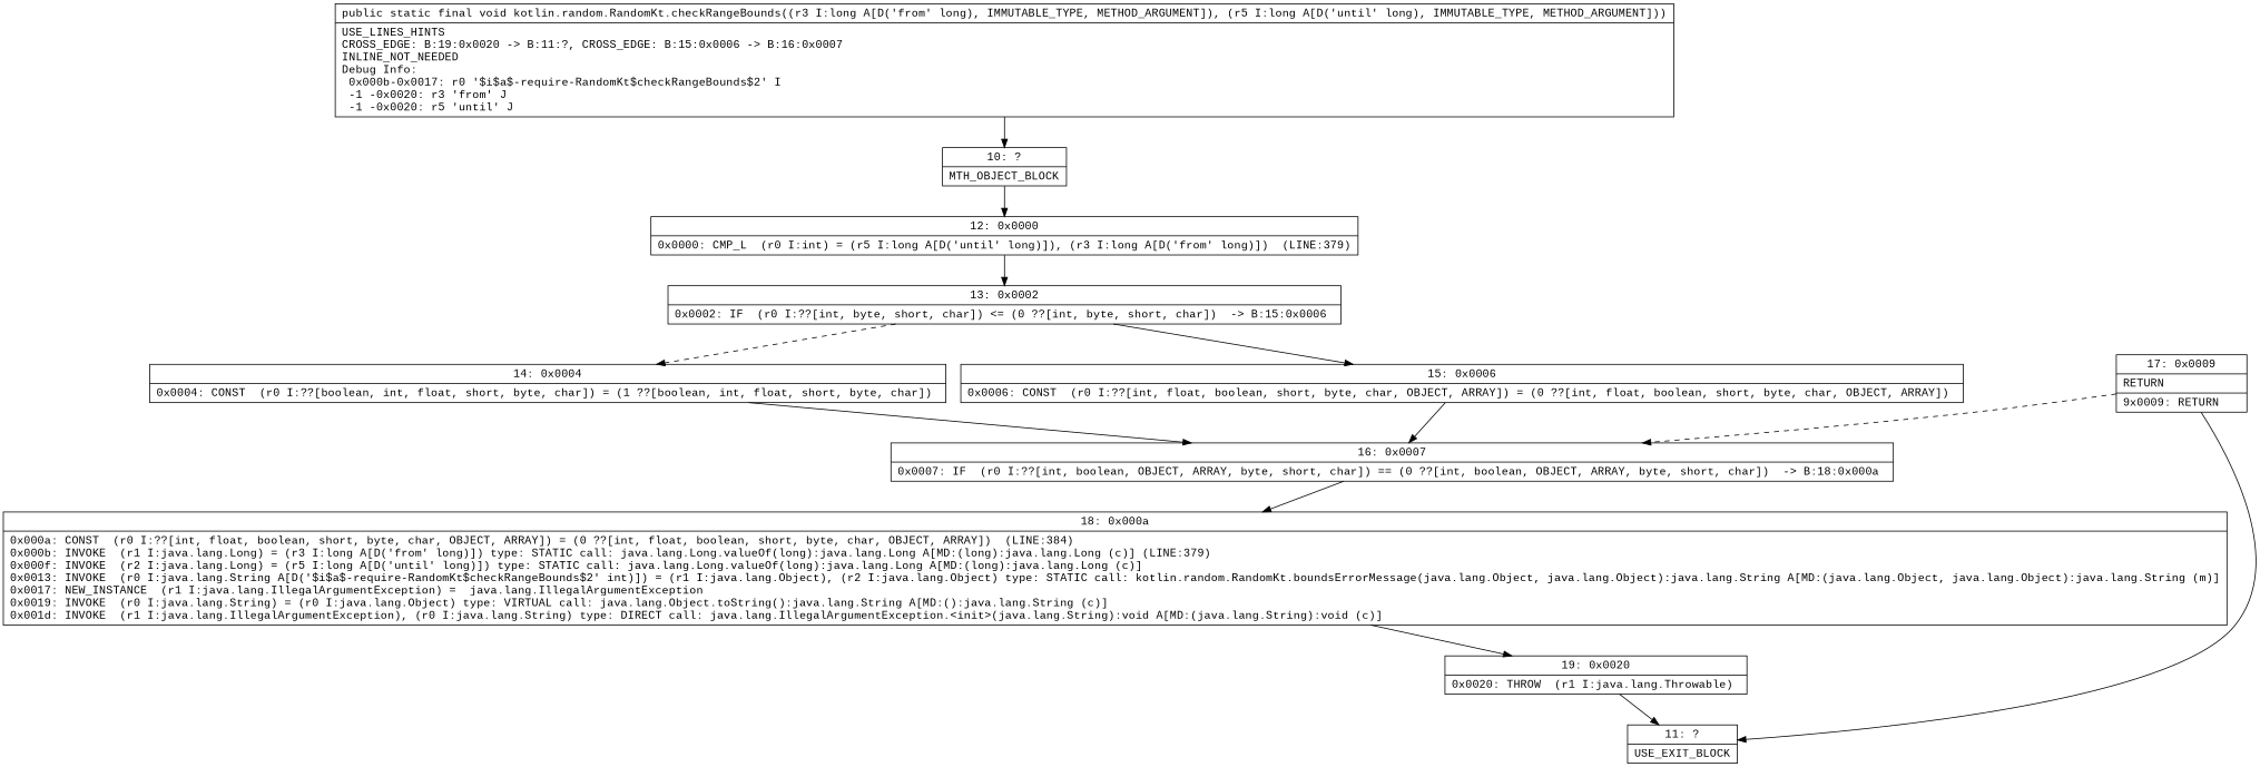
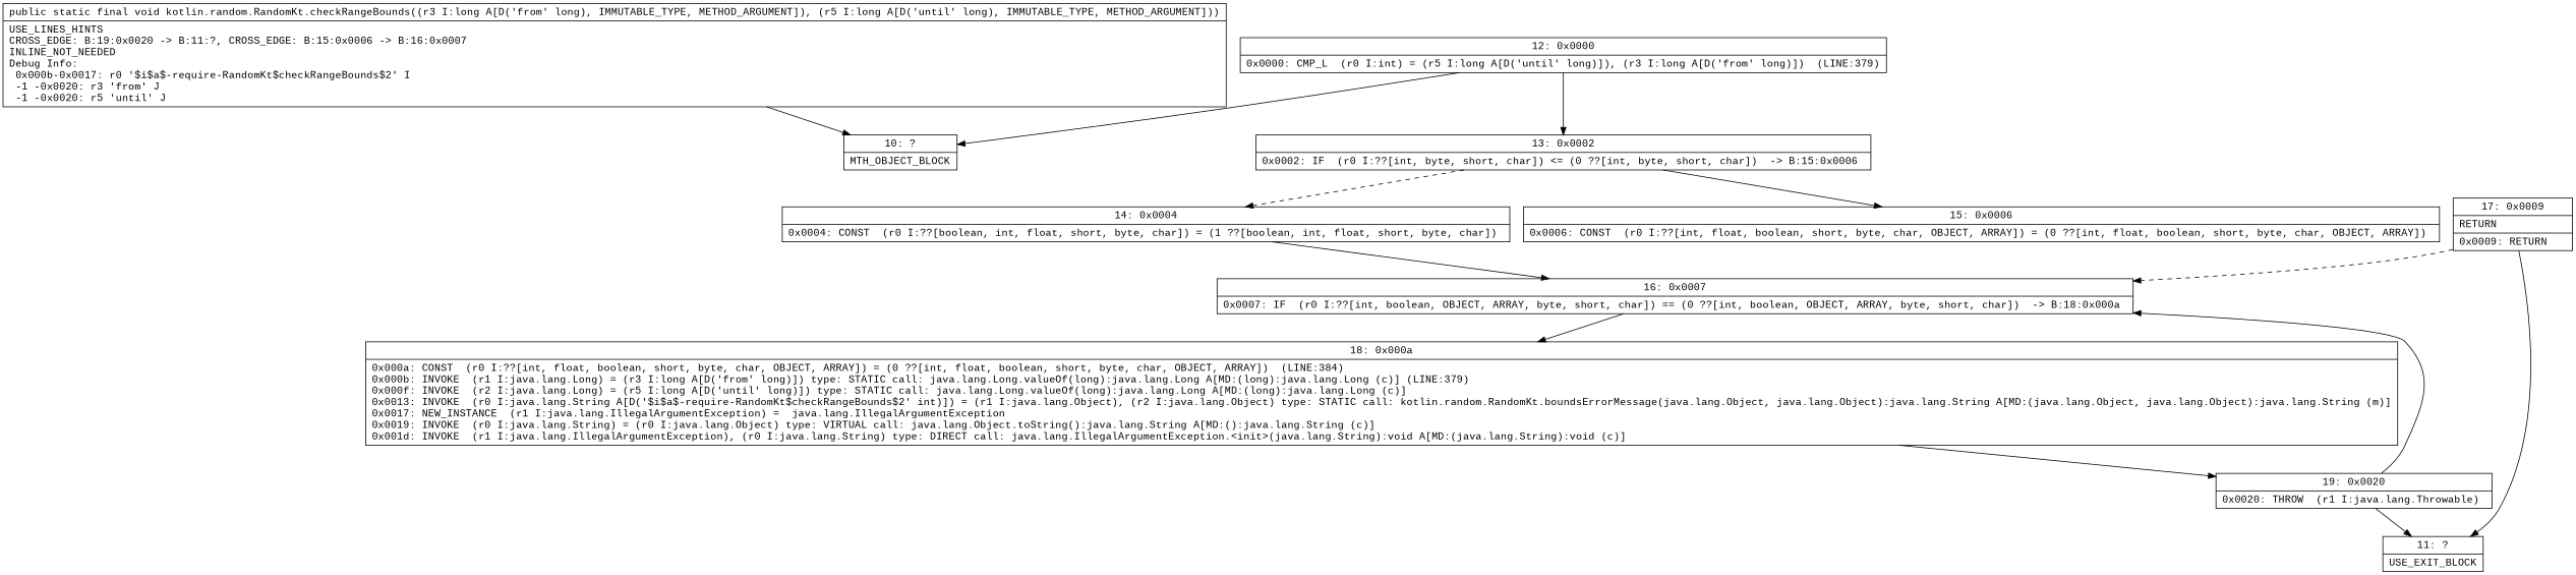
  digraph {
    fontname="Liberation Mono"
    node [fontname="Liberation Mono" shape=record]
    edge [fontname="Liberation Mono"]
    n1 [label="{10\:\ ?|MTH_OBJECT_BLOCK\l}"]
    n2 [label="{12\:\ 0x0000|0x0000: CMP_L  (r0 I:int) = (r5 I:long A[D('until' long)]), (r3 I:long A[D('from' long)])  (LINE:379)\l}"]
    n3 [label="{13\:\ 0x0002|0x0002: IF  (r0 I:??[int, byte, short, char]) \<= (0 ??[int, byte, short, char])  \-\> B:15:0x0006 \l}"]
    n4 [label="{14\:\ 0x0004|0x0004: CONST  (r0 I:??[boolean, int, float, short, byte, char]) = (1 ??[boolean, int, float, short, byte, char]) \l}"]
    n5 [label="{15\:\ 0x0006|0x0006: CONST  (r0 I:??[int, float, boolean, short, byte, char, OBJECT, ARRAY]) = (0 ??[int, float, boolean, short, byte, char, OBJECT, ARRAY]) \l}"]
    n6 [label="{16\:\ 0x0007|0x0007: IF  (r0 I:??[int, boolean, OBJECT, ARRAY, byte, short, char]) == (0 ??[int, boolean, OBJECT, ARRAY, byte, short, char])  \-\> B:18:0x000a \l}"]
    n7 [label="{18\:\ 0x000a|0x000a: CONST  (r0 I:??[int, float, boolean, short, byte, char, OBJECT, ARRAY]) = (0 ??[int, float, boolean, short, byte, char, OBJECT, ARRAY])  (LINE:384)\l0x000b: INVOKE  (r1 I:java.lang.Long) = (r3 I:long A[D('from' long)]) type: STATIC call: java.lang.Long.valueOf(long):java.lang.Long A[MD:(long):java.lang.Long (c)] (LINE:379)\l0x000f: INVOKE  (r2 I:java.lang.Long) = (r5 I:long A[D('until' long)]) type: STATIC call: java.lang.Long.valueOf(long):java.lang.Long A[MD:(long):java.lang.Long (c)]\l0x0013: INVOKE  (r0 I:java.lang.String A[D('$i$a$\-require\-RandomKt$checkRangeBounds$2' int)]) = (r1 I:java.lang.Object), (r2 I:java.lang.Object) type: STATIC call: kotlin.random.RandomKt.boundsErrorMessage(java.lang.Object, java.lang.Object):java.lang.String A[MD:(java.lang.Object, java.lang.Object):java.lang.String (m)]\l0x0017: NEW_INSTANCE  (r1 I:java.lang.IllegalArgumentException) =  java.lang.IllegalArgumentException \l0x0019: INVOKE  (r0 I:java.lang.String) = (r0 I:java.lang.Object) type: VIRTUAL call: java.lang.Object.toString():java.lang.String A[MD:():java.lang.String (c)]\l0x001d: INVOKE  (r1 I:java.lang.IllegalArgumentException), (r0 I:java.lang.String) type: DIRECT call: java.lang.IllegalArgumentException.\<init\>(java.lang.String):void A[MD:(java.lang.String):void (c)]\l}"]
-   n8 [label="{17\:\ 0x0009|RETURN\l|9x0009: RETURN   \l}"]
+   n8 [label="{17\:\ 0x0009|RETURN\l|0x0009: RETURN   \l}"]
    n9 [label="{11\:\ ?|USE_EXIT_BLOCK\l}"]
    n10 [label="{19\:\ 0x0020|0x0020: THROW  (r1 I:java.lang.Throwable) \l}"]
    n11 [label="{public static final void kotlin.random.RandomKt.checkRangeBounds((r3 I:long A[D('from' long), IMMUTABLE_TYPE, METHOD_ARGUMENT]), (r5 I:long A[D('until' long), IMMUTABLE_TYPE, METHOD_ARGUMENT]))  | USE_LINES_HINTS\lCROSS_EDGE: B:19:0x0020 \-\> B:11:?, CROSS_EDGE: B:15:0x0006 \-\> B:16:0x0007\lINLINE_NOT_NEEDED\lDebug Info:\l  0x000b\-0x0017: r0 '$i$a$\-require\-RandomKt$checkRangeBounds$2' I\l  \-1 \-0x0020: r3 'from' J\l  \-1 \-0x0020: r5 'until' J\l}"]
-   n1 -> n2
+   n2 -> n1
    n2 -> n3
    n3 -> n4 [style=dashed]
    n3 -> n5
    n4 -> n6
-   n5 -> n6
+   n10 -> n6
    n6 -> n7
    n7 -> n10
    n8 -> n6 [style=dashed]
    n8 -> n9
    n10 -> n9
    n11 -> n1
  }
